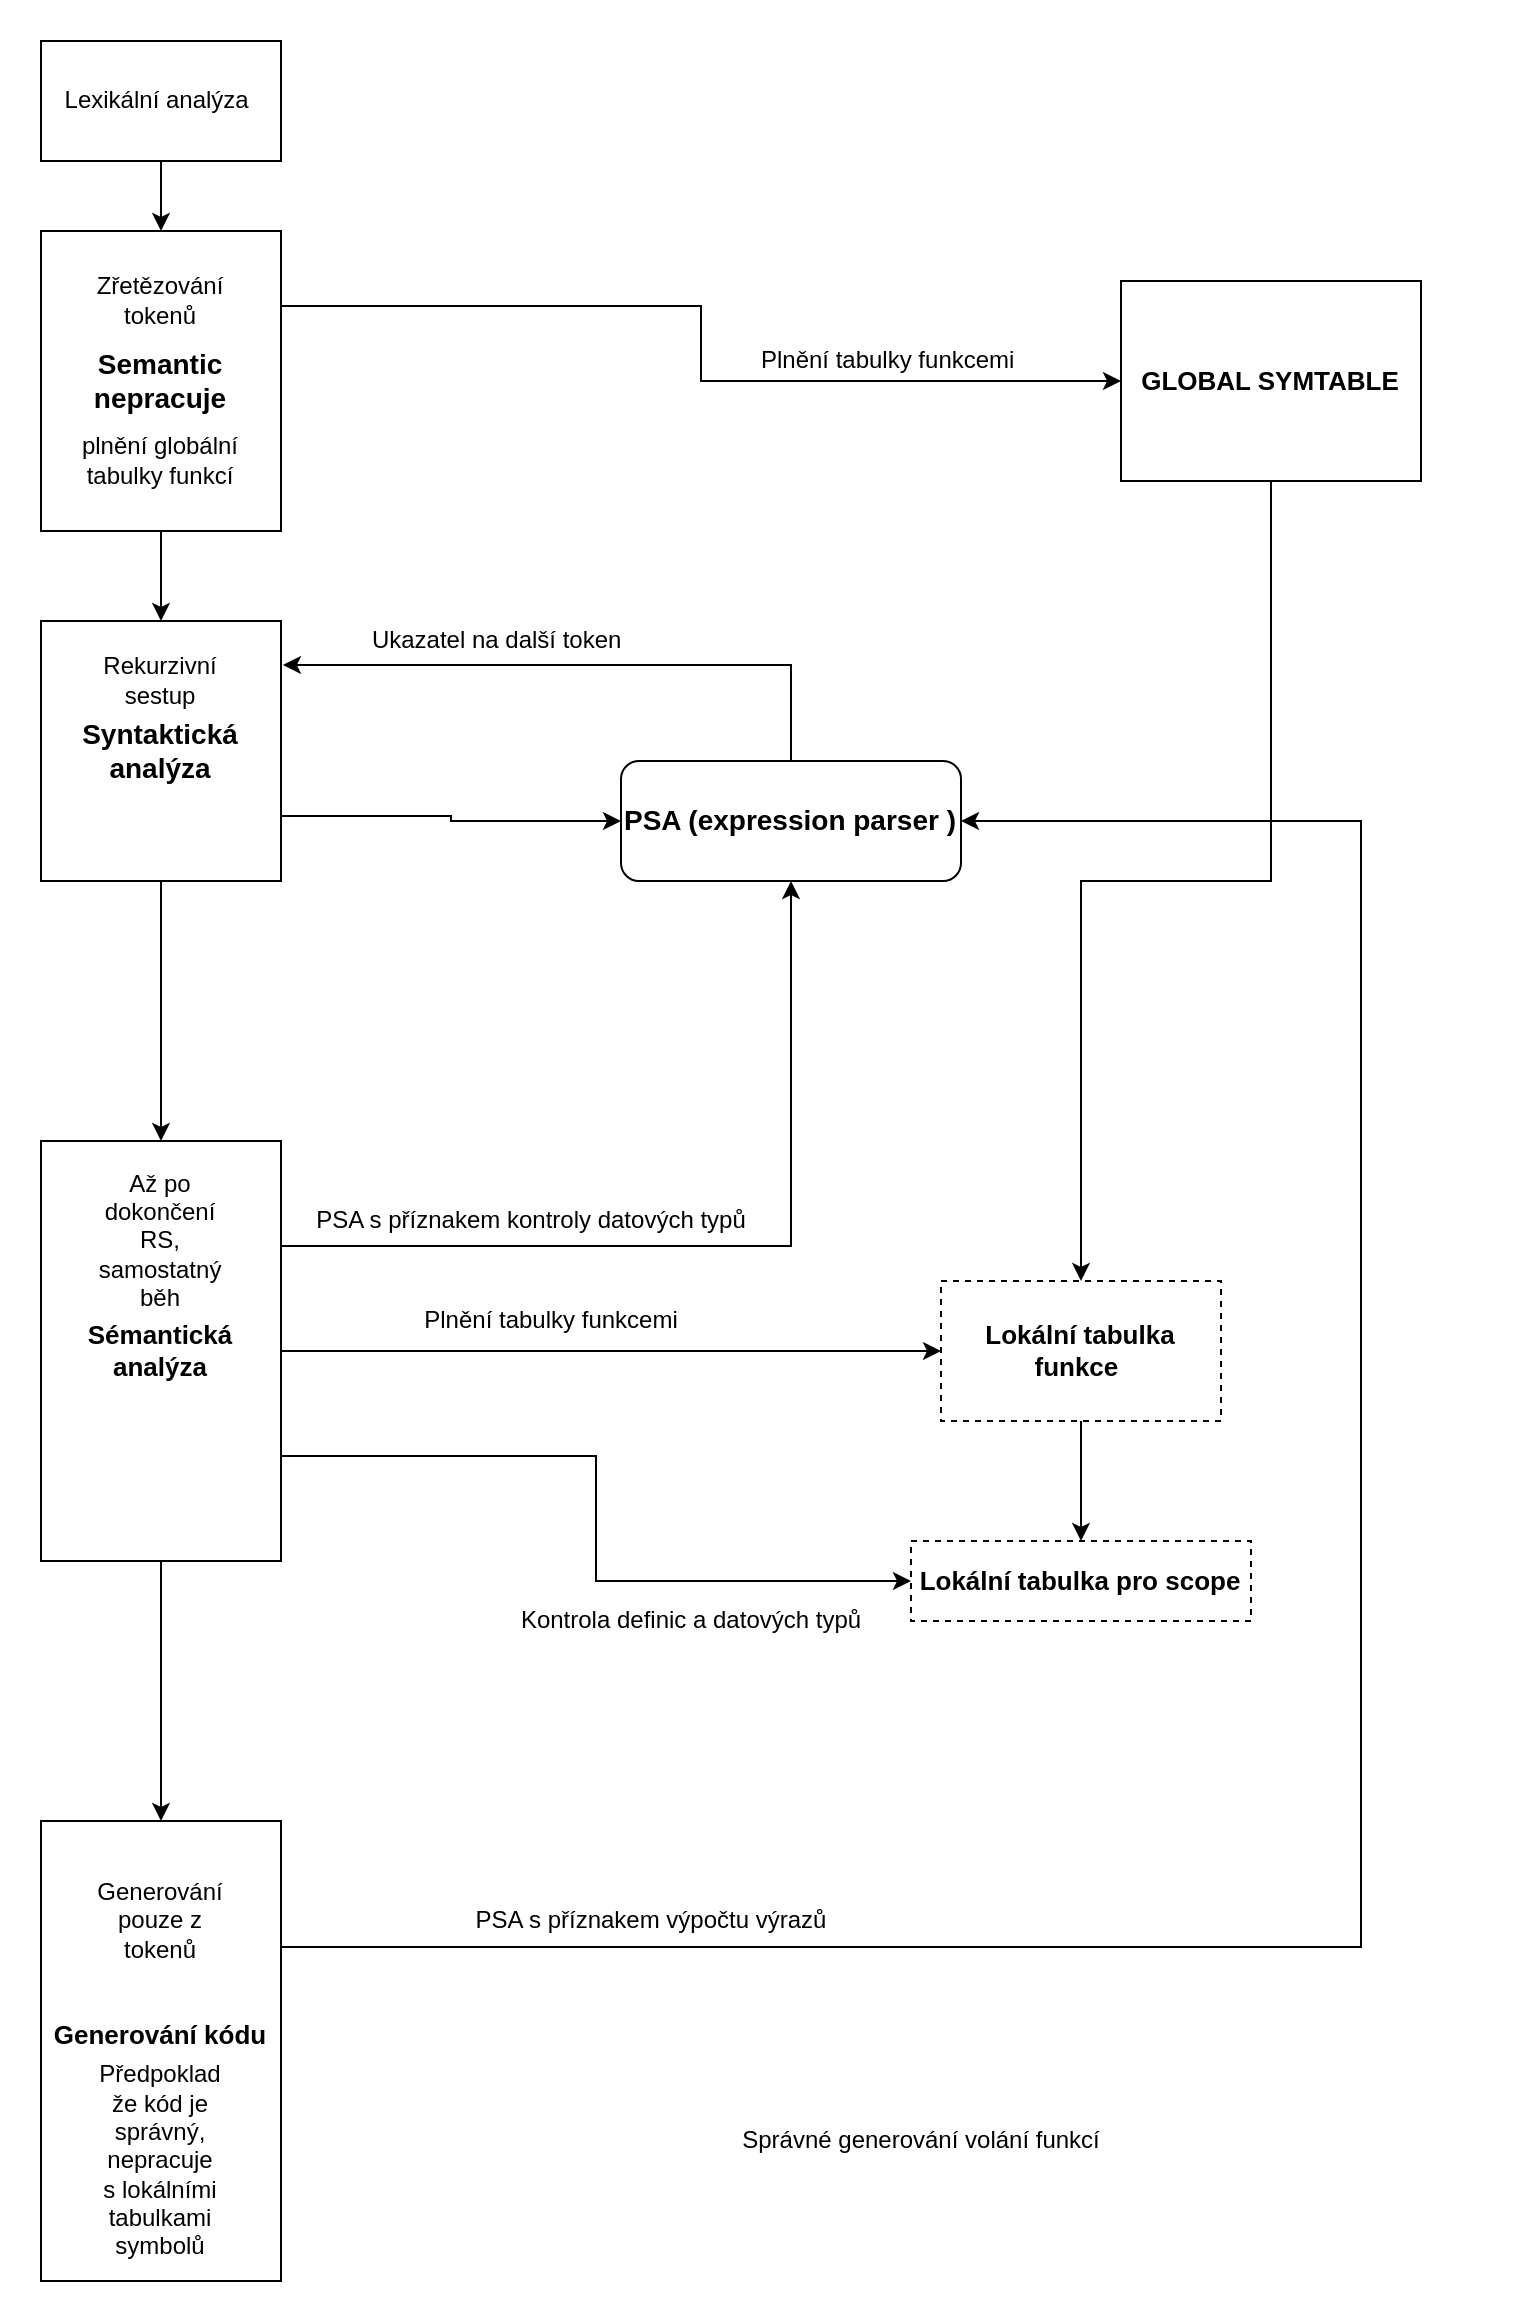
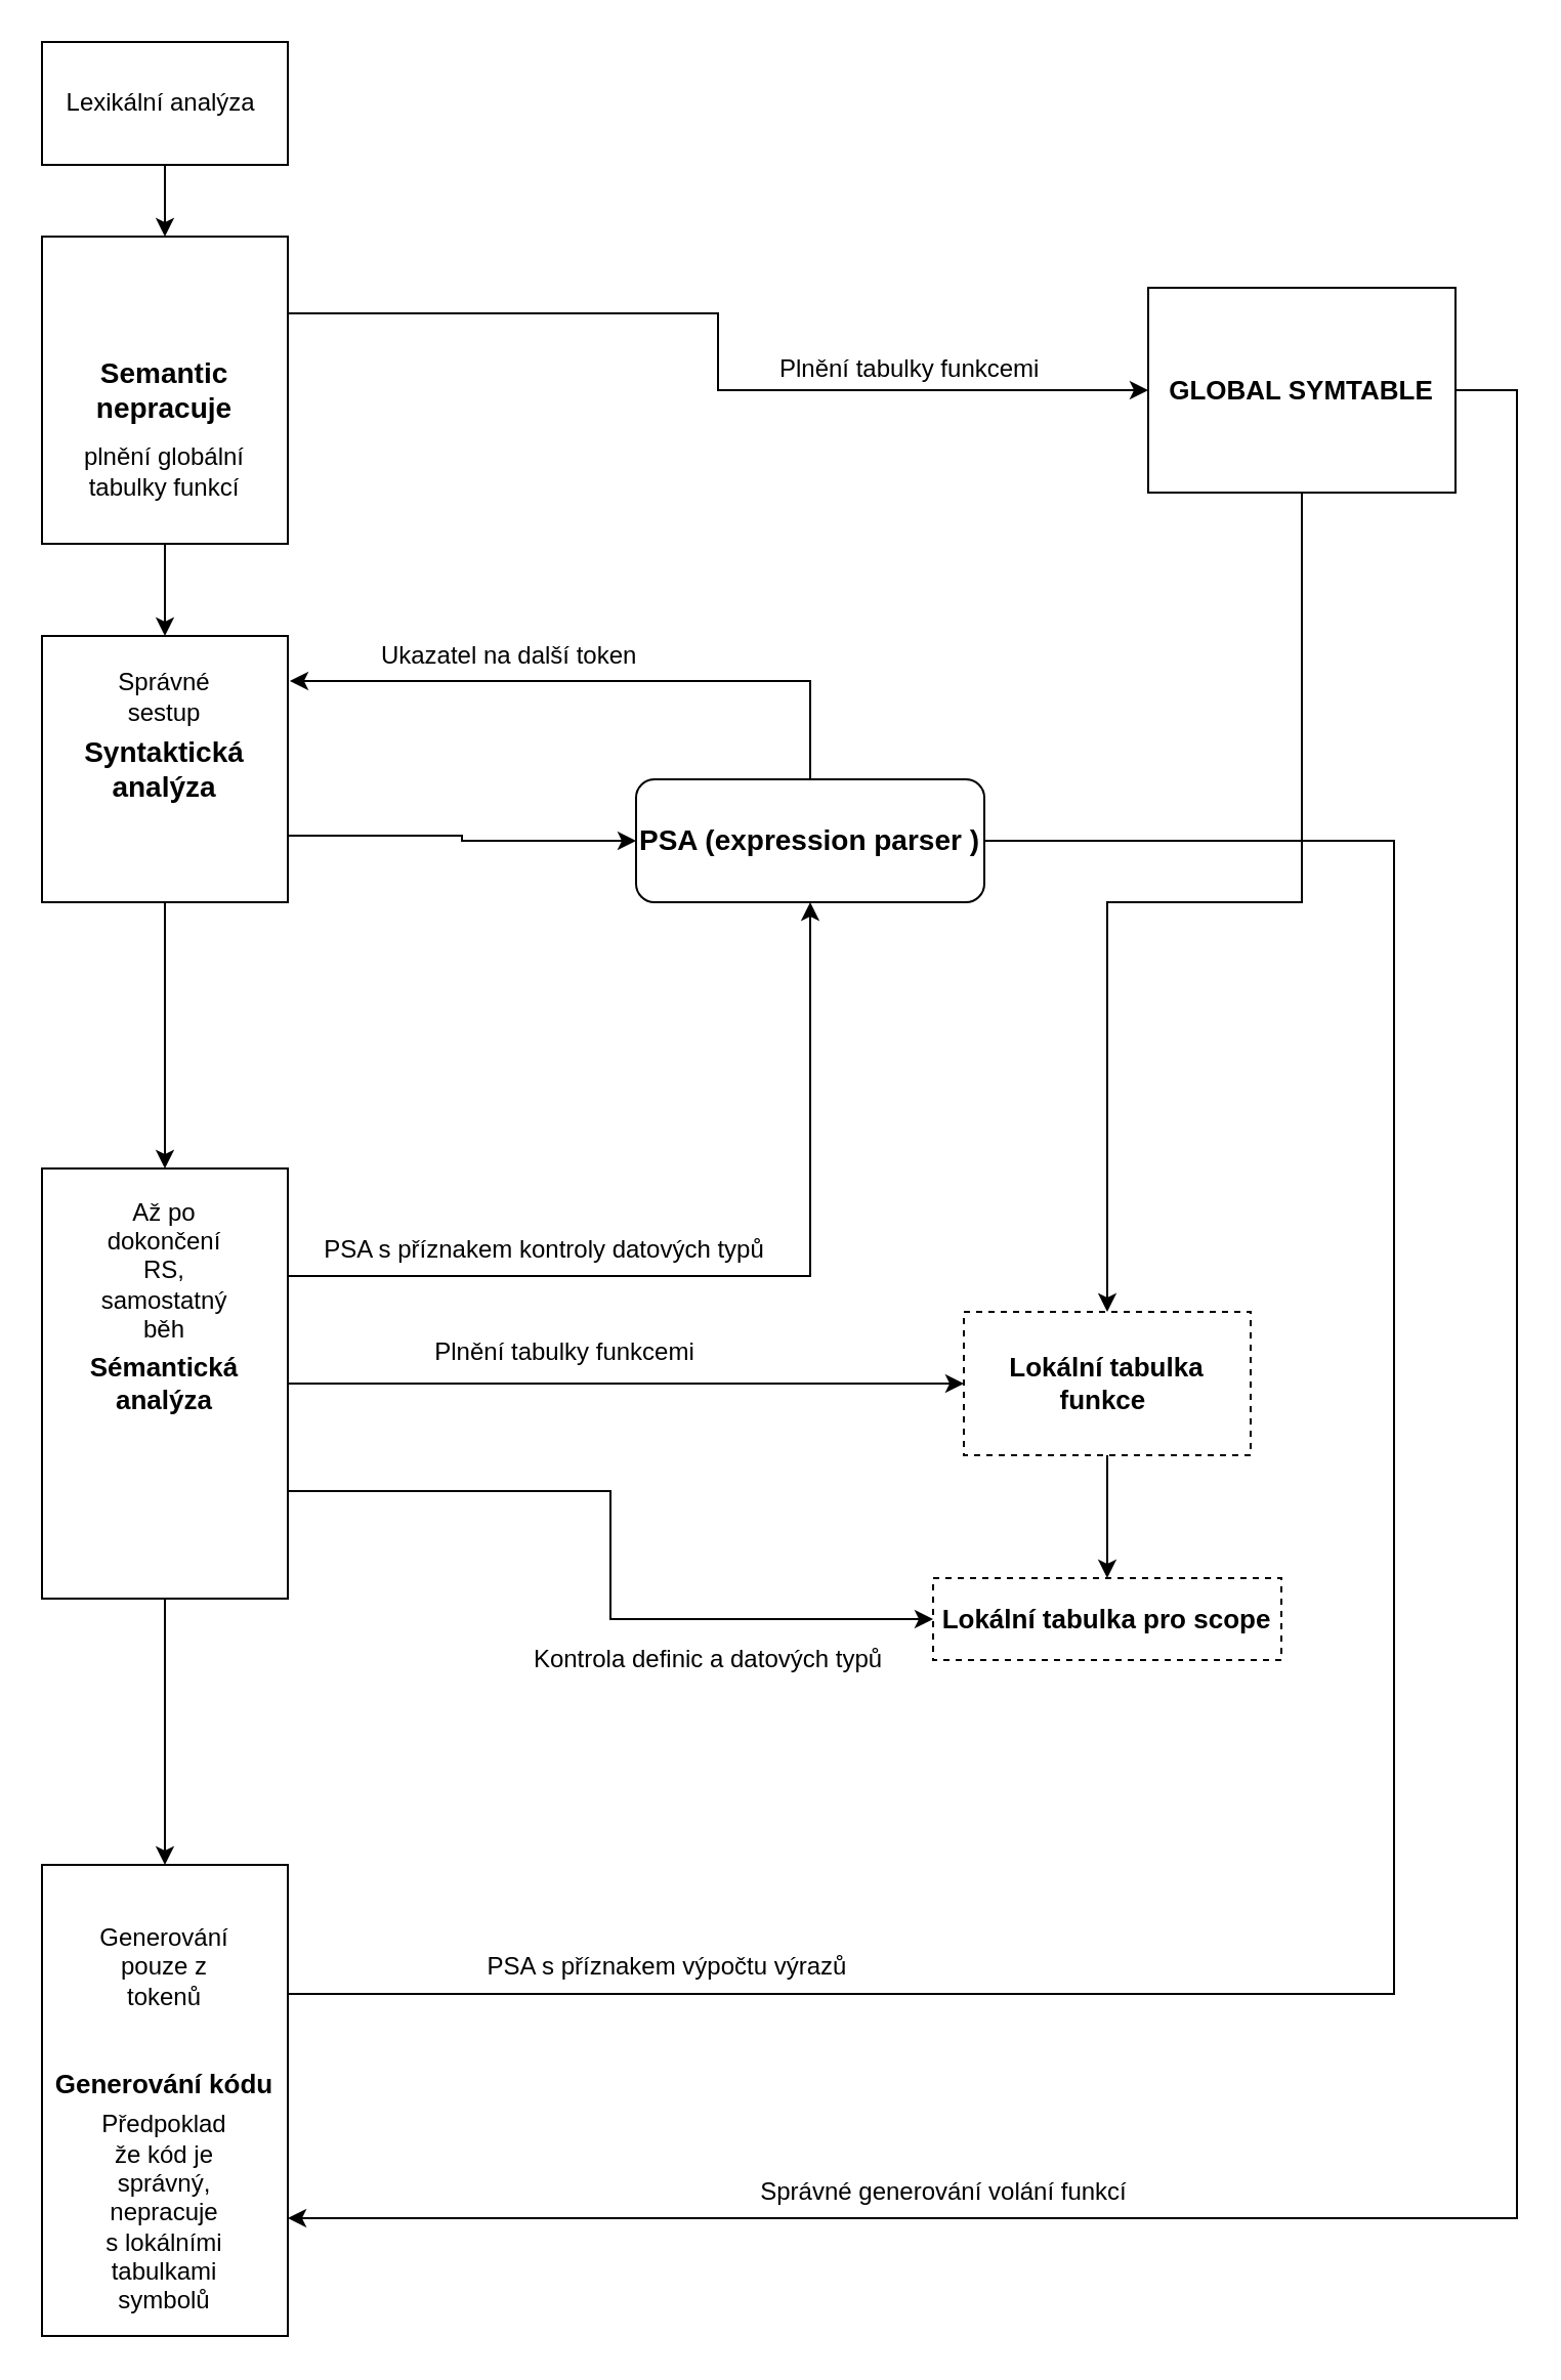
  <mxCell id="0" />
  <mxCell id="1" parent="0" />
  <mxCell id="2" style="edgeStyle=orthogonalEdgeStyle;rounded=0;orthogonalLoop=1;jettySize=auto;html=1;entryX=0.5;entryY=0;entryDx=0;entryDy=0;" edge="1" parent="1" source="3" target="6"><mxGeometry relative="1" as="geometry"><mxPoint x="80" y="110" as="targetPoint" /></mxGeometry></mxCell>
  <mxCell id="3" value="Lexikální analýza&amp;nbsp;" style="rounded=0;whiteSpace=wrap;html=1;" vertex="1" parent="1"><mxGeometry x="20" y="20" width="120" height="60" as="geometry" /></mxCell>
  <mxCell id="4" style="edgeStyle=orthogonalEdgeStyle;rounded=0;orthogonalLoop=1;jettySize=auto;html=1;entryX=0.5;entryY=0;entryDx=0;entryDy=0;" edge="1" parent="1" source="6" target="11"><mxGeometry relative="1" as="geometry" /></mxCell>
  <mxCell id="5" style="edgeStyle=orthogonalEdgeStyle;rounded=0;orthogonalLoop=1;jettySize=auto;html=1;exitX=1;exitY=0.25;exitDx=0;exitDy=0;" edge="1" parent="1" source="6" target="18"><mxGeometry relative="1" as="geometry" /></mxCell>
  <mxCell id="6" value="&lt;b&gt;&lt;font style=&quot;font-size: 14px&quot;&gt;Semantic nepracuje&lt;/font&gt;&lt;/b&gt;" style="rounded=0;whiteSpace=wrap;html=1;" vertex="1" parent="1"><mxGeometry x="20" y="115" width="120" height="150" as="geometry" /></mxCell>
  <mxCell id="7" value="plnění globální tabulky funkcí" style="text;html=1;strokeColor=none;fillColor=none;align=center;verticalAlign=middle;whiteSpace=wrap;rounded=0;" vertex="1" parent="1"><mxGeometry x="20" y="220" width="120" height="20" as="geometry" /></mxCell>
- <mxCell id="8" value="Zřetězování tokenů" style="text;html=1;strokeColor=none;fillColor=none;align=center;verticalAlign=middle;whiteSpace=wrap;rounded=0;" vertex="1" parent="1"><mxGeometry x="60" y="140" width="40" height="20" as="geometry" /></mxCell>
  <mxCell id="9" style="edgeStyle=orthogonalEdgeStyle;rounded=0;orthogonalLoop=1;jettySize=auto;html=1;entryX=0.5;entryY=0;entryDx=0;entryDy=0;" edge="1" parent="1" source="11" target="24"><mxGeometry relative="1" as="geometry" /></mxCell>
  <mxCell id="10" style="edgeStyle=orthogonalEdgeStyle;rounded=0;orthogonalLoop=1;jettySize=auto;html=1;exitX=1;exitY=0.75;exitDx=0;exitDy=0;entryX=0;entryY=0.5;entryDx=0;entryDy=0;" edge="1" parent="1" source="11" target="14"><mxGeometry relative="1" as="geometry" /></mxCell>
  <mxCell id="11" value="&lt;b&gt;&lt;font style=&quot;font-size: 14px&quot;&gt;Syntaktická analýza&lt;/font&gt;&lt;/b&gt;" style="rounded=0;whiteSpace=wrap;html=1;" vertex="1" parent="1"><mxGeometry x="20" y="310" width="120" height="130" as="geometry" /></mxCell>
- <mxCell id="12" value="Rekurzivní sestup&lt;br&gt;" style="text;html=1;strokeColor=none;fillColor=none;align=center;verticalAlign=middle;whiteSpace=wrap;rounded=0;" vertex="1" parent="1"><mxGeometry x="60" y="330" width="40" height="20" as="geometry" /></mxCell>
+ <mxCell id="12" value="Správné sestup&lt;br&gt;" style="text;html=1;strokeColor=none;fillColor=none;align=center;verticalAlign=middle;whiteSpace=wrap;rounded=0;" vertex="1" parent="1"><mxGeometry x="60" y="330" width="40" height="20" as="geometry" /></mxCell>
  <mxCell id="13" style="edgeStyle=orthogonalEdgeStyle;rounded=0;orthogonalLoop=1;jettySize=auto;html=1;exitX=0.5;exitY=0;exitDx=0;exitDy=0;entryX=1.008;entryY=0.169;entryDx=0;entryDy=0;entryPerimeter=0;" edge="1" parent="1" source="14" target="11"><mxGeometry relative="1" as="geometry" /></mxCell>
  <mxCell id="14" value="&lt;font style=&quot;font-size: 14px&quot;&gt;&lt;b&gt;PSA (expression parser )&lt;/b&gt;&lt;/font&gt;" style="whiteSpace=wrap;html=1;rounded=1;" vertex="1" parent="1"><mxGeometry x="310" y="380" width="170" height="60" as="geometry" /></mxCell>
  <mxCell id="15" value="Ukazatel na další token&amp;nbsp;" style="text;html=1;strokeColor=none;fillColor=none;align=center;verticalAlign=middle;whiteSpace=wrap;rounded=0;rotation=0;" vertex="1" parent="1"><mxGeometry x="170" y="310" width="160" height="20" as="geometry" /></mxCell>
  <mxCell id="16" style="edgeStyle=orthogonalEdgeStyle;rounded=0;orthogonalLoop=1;jettySize=auto;html=1;exitX=0.5;exitY=1;exitDx=0;exitDy=0;entryX=0.5;entryY=0;entryDx=0;entryDy=0;" edge="1" parent="1" source="18" target="27"><mxGeometry relative="1" as="geometry" /></mxCell>
+ <mxCell id="17" style="edgeStyle=orthogonalEdgeStyle;rounded=0;orthogonalLoop=1;jettySize=auto;html=1;entryX=1;entryY=0.75;entryDx=0;entryDy=0;" edge="1" parent="1" source="18" target="32"><mxGeometry relative="1" as="geometry"><Array as="points"><mxPoint x="740" y="190" /><mxPoint x="740" y="1083" /></Array></mxGeometry></mxCell>
  <mxCell id="18" value="&lt;font style=&quot;font-size: 13px&quot;&gt;&lt;b&gt;GLOBAL SYMTABLE&lt;/b&gt;&lt;/font&gt;" style="rounded=0;whiteSpace=wrap;html=1;" vertex="1" parent="1"><mxGeometry x="560" y="140" width="150" height="100" as="geometry" /></mxCell>
  <mxCell id="19" style="edgeStyle=orthogonalEdgeStyle;rounded=0;orthogonalLoop=1;jettySize=auto;html=1;exitX=0.5;exitY=1;exitDx=0;exitDy=0;" edge="1" parent="1" source="11" target="11"><mxGeometry relative="1" as="geometry" /></mxCell>
  <mxCell id="20" style="edgeStyle=orthogonalEdgeStyle;rounded=0;orthogonalLoop=1;jettySize=auto;html=1;exitX=1;exitY=0.25;exitDx=0;exitDy=0;entryX=0.5;entryY=1;entryDx=0;entryDy=0;" edge="1" parent="1" source="24" target="14"><mxGeometry relative="1" as="geometry" /></mxCell>
  <mxCell id="21" style="edgeStyle=orthogonalEdgeStyle;rounded=0;orthogonalLoop=1;jettySize=auto;html=1;" edge="1" parent="1" source="24"><mxGeometry relative="1" as="geometry"><mxPoint x="470" y="675" as="targetPoint" /></mxGeometry></mxCell>
  <mxCell id="22" style="edgeStyle=orthogonalEdgeStyle;rounded=0;orthogonalLoop=1;jettySize=auto;html=1;exitX=1;exitY=0.75;exitDx=0;exitDy=0;entryX=0;entryY=0.5;entryDx=0;entryDy=0;" edge="1" parent="1" source="24" target="29"><mxGeometry relative="1" as="geometry" /></mxCell>
  <mxCell id="23" style="edgeStyle=orthogonalEdgeStyle;rounded=0;orthogonalLoop=1;jettySize=auto;html=1;exitX=0.5;exitY=1;exitDx=0;exitDy=0;entryX=0.5;entryY=0;entryDx=0;entryDy=0;" edge="1" parent="1" source="24" target="32"><mxGeometry relative="1" as="geometry" /></mxCell>
  <mxCell id="24" value="&lt;font style=&quot;font-size: 13px&quot;&gt;&lt;b&gt;Sémantická analýza&lt;br&gt;&lt;/b&gt;&lt;/font&gt;" style="rounded=0;whiteSpace=wrap;html=1;" vertex="1" parent="1"><mxGeometry x="20" y="570" width="120" height="210" as="geometry" /></mxCell>
  <mxCell id="25" value="Až po dokončení RS, samostatný běh&lt;br&gt;" style="text;html=1;strokeColor=none;fillColor=none;align=center;verticalAlign=middle;whiteSpace=wrap;rounded=0;" vertex="1" parent="1"><mxGeometry x="60" y="610" width="40" height="20" as="geometry" /></mxCell>
  <mxCell id="26" style="edgeStyle=orthogonalEdgeStyle;rounded=0;orthogonalLoop=1;jettySize=auto;html=1;exitX=0.5;exitY=1;exitDx=0;exitDy=0;" edge="1" parent="1" source="27"><mxGeometry relative="1" as="geometry"><mxPoint x="540" y="770" as="targetPoint" /></mxGeometry></mxCell>
  <mxCell id="27" value="&lt;font style=&quot;font-size: 13px&quot;&gt;&lt;b&gt;Lokální tabulka funkce&amp;nbsp;&lt;/b&gt;&lt;/font&gt;" style="rounded=0;whiteSpace=wrap;html=1;dashed=1;" vertex="1" parent="1"><mxGeometry x="470" y="640" width="140" height="70" as="geometry" /></mxCell>
  <mxCell id="28" value="PSA s příznakem kontroly datových typů&lt;br&gt;" style="text;html=1;align=center;verticalAlign=middle;resizable=0;points=[];autosize=1;" vertex="1" parent="1"><mxGeometry x="150" y="600" width="230" height="20" as="geometry" /></mxCell>
  <mxCell id="29" value="&lt;font style=&quot;font-size: 13px&quot;&gt;&lt;b&gt;Lokální tabulka pro scope&lt;/b&gt;&lt;/font&gt;" style="rounded=0;whiteSpace=wrap;html=1;dashed=1;" vertex="1" parent="1"><mxGeometry x="455" y="770" width="170" height="40" as="geometry" /></mxCell>
  <mxCell id="30" value="Kontrola definic a datových typů" style="text;html=1;align=center;verticalAlign=middle;resizable=0;points=[];autosize=1;" vertex="1" parent="1"><mxGeometry x="250" y="800" width="190" height="20" as="geometry" /></mxCell>
- <mxCell id="31" style="edgeStyle=orthogonalEdgeStyle;rounded=0;orthogonalLoop=1;jettySize=auto;html=1;exitX=1;exitY=0.25;exitDx=0;exitDy=0;entryX=1;entryY=0.5;entryDx=0;entryDy=0;" edge="1" parent="1" source="32" target="14"><mxGeometry relative="1" as="geometry"><Array as="points"><mxPoint x="140" y="973" /><mxPoint x="680" y="973" /><mxPoint x="680" y="410" /></Array></mxGeometry></mxCell>
+ <mxCell id="31" style="edgeStyle=orthogonalEdgeStyle;rounded=0;orthogonalLoop=1;jettySize=auto;html=1;exitX=1;exitY=0.25;exitDx=0;exitDy=0;entryX=1;entryY=0.5;entryDx=0;entryDy=0;endArrow=none;" edge="1" parent="1" source="32" target="14"><mxGeometry relative="1" as="geometry"><Array as="points"><mxPoint x="140" y="973" /><mxPoint x="680" y="973" /><mxPoint x="680" y="410" /></Array></mxGeometry></mxCell>
  <mxCell id="32" value="&lt;font style=&quot;font-size: 13px&quot;&gt;&lt;b&gt;Generování kódu&lt;br&gt;&lt;br&gt;&lt;/b&gt;&lt;/font&gt;" style="rounded=0;whiteSpace=wrap;html=1;" vertex="1" parent="1"><mxGeometry x="20" y="910" width="120" height="230" as="geometry" /></mxCell>
  <mxCell id="33" value="Plnění tabulky funkcemi&amp;nbsp;" style="text;html=1;align=center;verticalAlign=middle;resizable=0;points=[];autosize=1;" vertex="1" parent="1"><mxGeometry x="370" y="170" width="150" height="20" as="geometry" /></mxCell>
  <mxCell id="34" value="Plnění tabulky funkcemi" style="text;html=1;align=center;verticalAlign=middle;resizable=0;points=[];autosize=1;" vertex="1" parent="1"><mxGeometry x="205" y="650" width="140" height="20" as="geometry" /></mxCell>
  <mxCell id="35" value="PSA s příznakem výpočtu výrazů" style="text;html=1;align=center;verticalAlign=middle;resizable=0;points=[];autosize=1;" vertex="1" parent="1"><mxGeometry x="230" y="950" width="190" height="20" as="geometry" /></mxCell>
  <mxCell id="36" value="Generování pouze z tokenů" style="text;html=1;strokeColor=none;fillColor=none;align=center;verticalAlign=middle;whiteSpace=wrap;rounded=0;dashed=1;" vertex="1" parent="1"><mxGeometry x="40" y="950" width="80" height="20" as="geometry" /></mxCell>
  <mxCell id="37" value="Předpoklad že kód je správný, nepracuje s lokálními tabulkami symbolů" style="text;html=1;strokeColor=none;fillColor=none;align=center;verticalAlign=middle;whiteSpace=wrap;rounded=0;dashed=1;" vertex="1" parent="1"><mxGeometry x="60" y="1070" width="40" height="20" as="geometry" /></mxCell>
  <mxCell id="38" value="Správné generování volání funkcí" style="text;html=1;align=center;verticalAlign=middle;resizable=0;points=[];autosize=1;" vertex="1" parent="1"><mxGeometry x="365" y="1060" width="190" height="20" as="geometry" /></mxCell>
